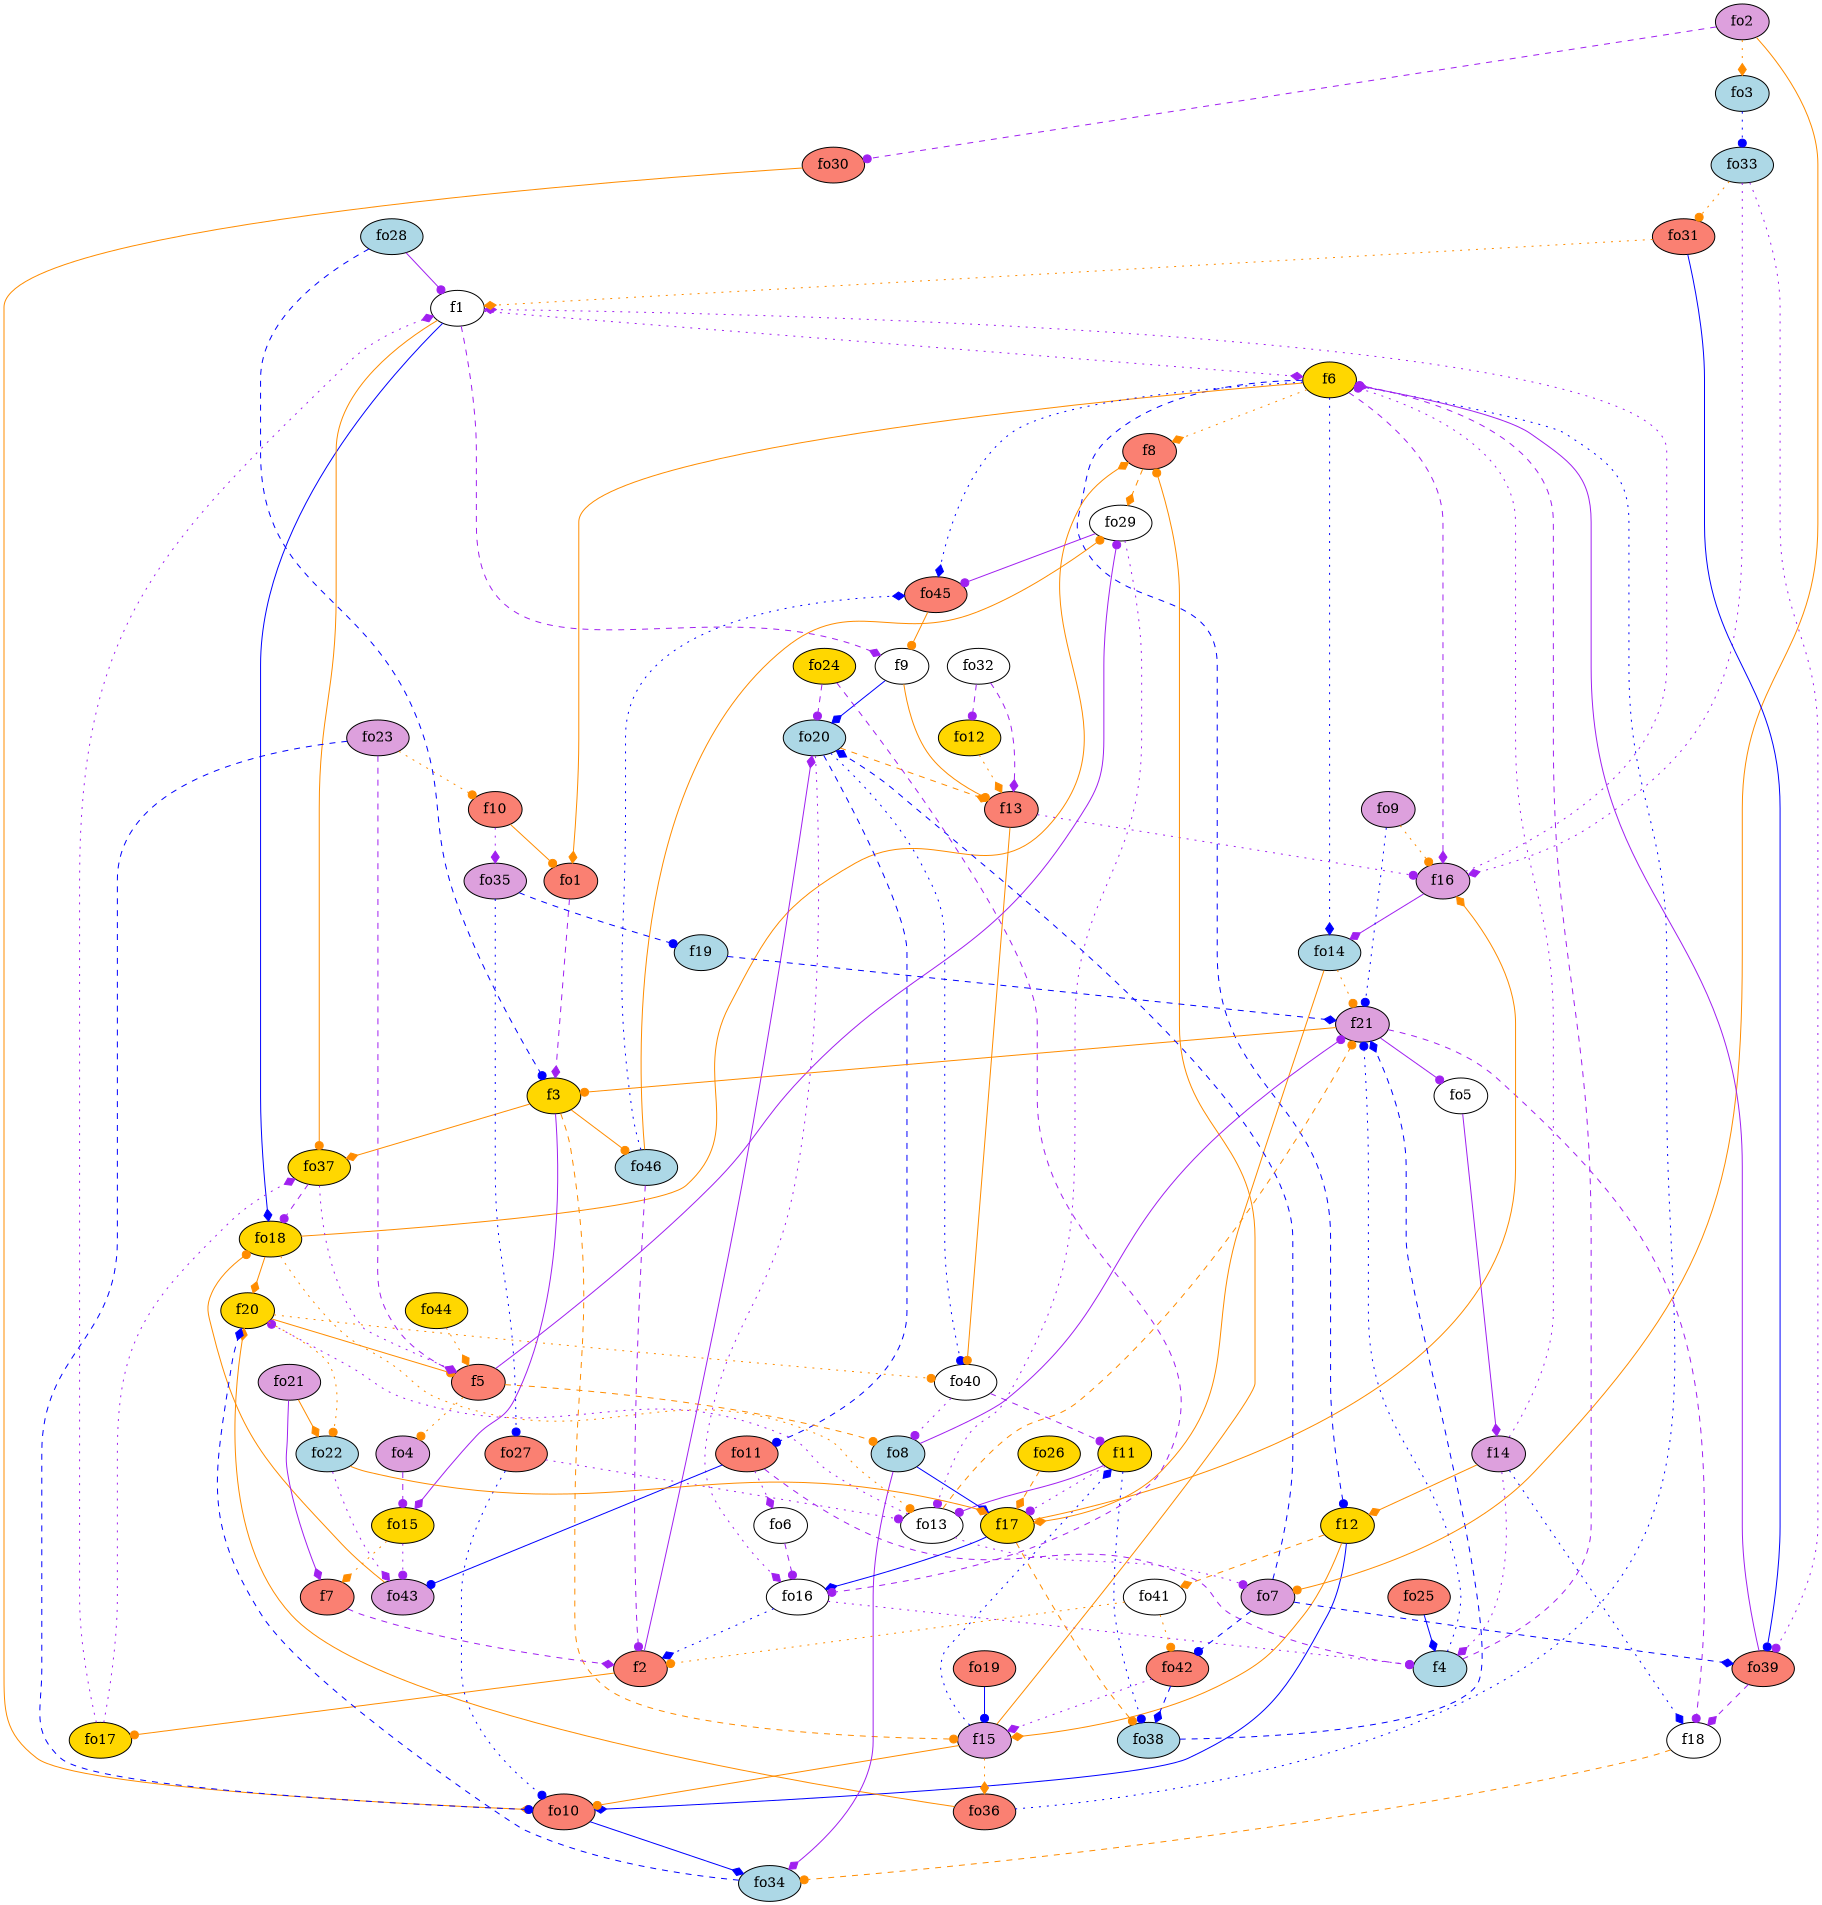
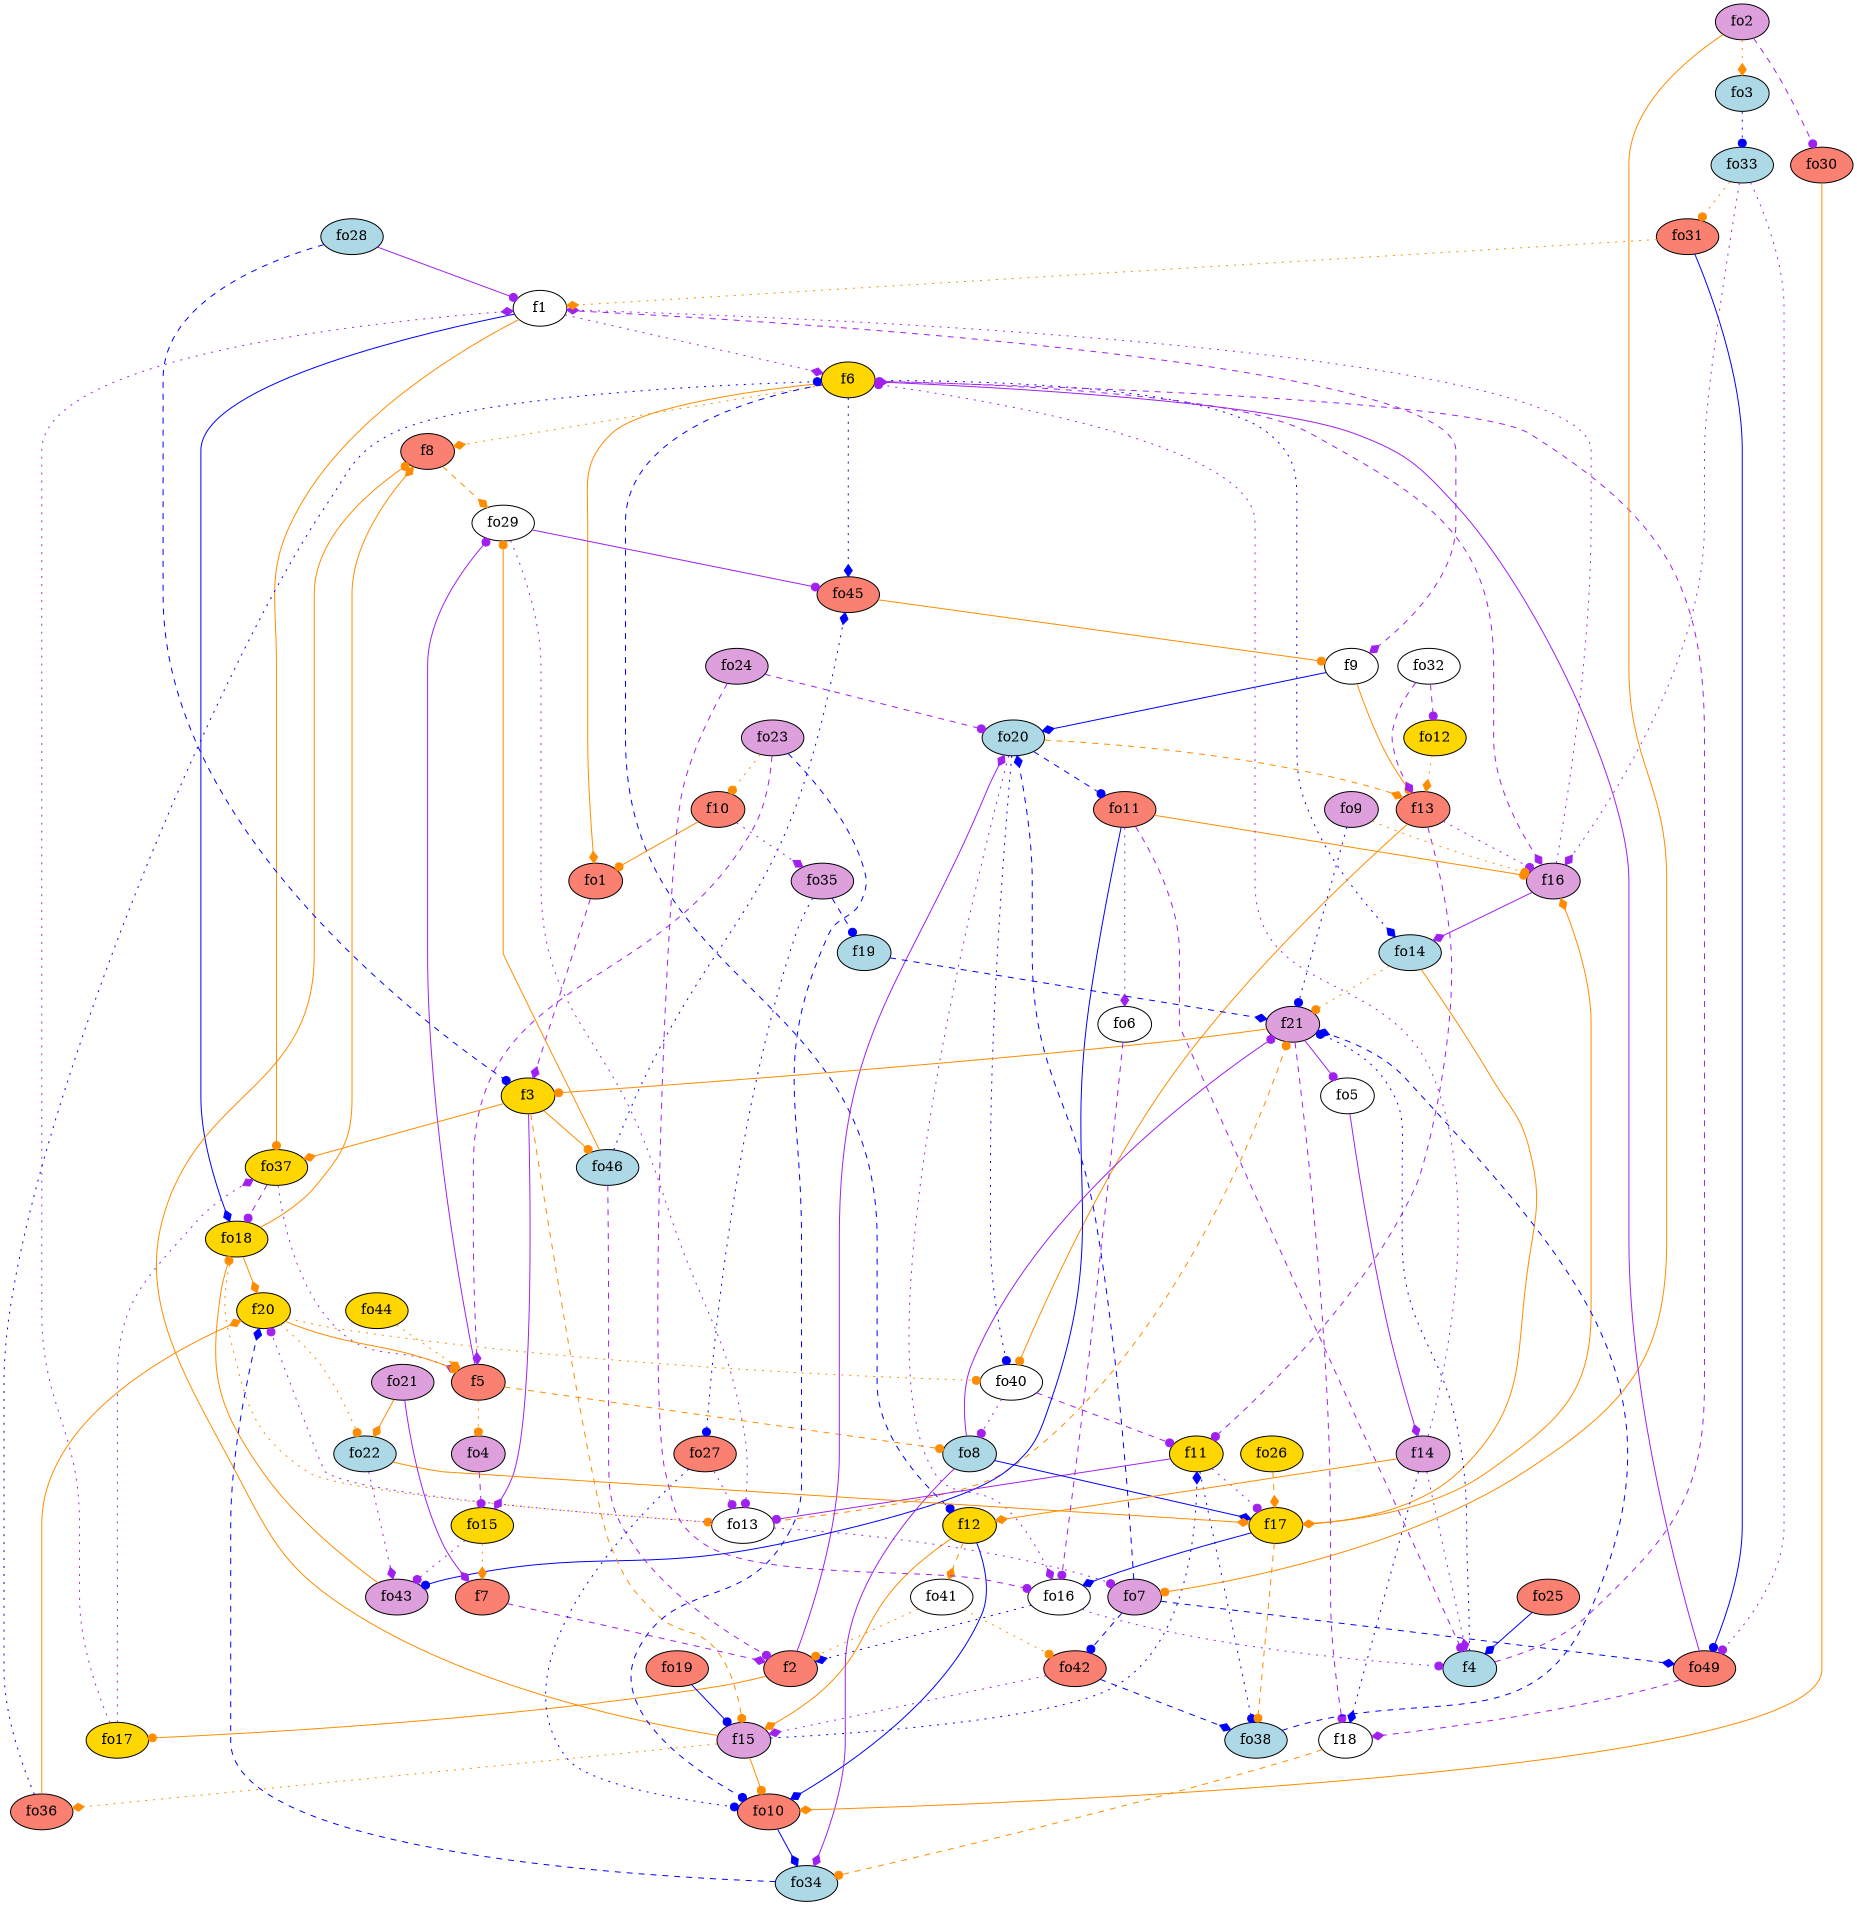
  strict digraph {
    node [fillcolor=salmon style=filled]
    edge [arrowhead=dot color=purple style=dotted weight=2]
    f1 [fillcolor=white]
    f6 [fillcolor=gold]
    f9 [fillcolor=white]
    fo18 [fillcolor=gold]
    fo37 [fillcolor=gold]
    f8
    f12 [fillcolor=gold]
    f16 [fillcolor=plum]
    fo1
    fo14 [fillcolor=lightblue]
    fo45
    fo20 [fillcolor=lightblue]
    f13
    fo13 [fillcolor=white]
    f20 [fillcolor=gold]
    f5
    fo17 [fillcolor=gold]
    f2
    fo40 [fillcolor=white]
    fo16 [fillcolor=white]
    fo11
    f3 [fillcolor=gold]
    f15 [fillcolor=plum]
    fo15 [fillcolor=gold]
    fo46 [fillcolor=lightblue]
    f11 [fillcolor=gold]
    fo10
    fo36
    f7
    fo43 [fillcolor=plum]
    fo29 [fillcolor=white]
    f4 [fillcolor=lightblue]
    f21 [fillcolor=plum]
    f18 [fillcolor=white]
    fo5 [fillcolor=white]
    fo4 [fillcolor=plum]
    fo8 [fillcolor=lightblue]
    f17 [fillcolor=gold]
    fo34 [fillcolor=lightblue]
    fo41 [fillcolor=white]
    f10
    fo35 [fillcolor=plum]
    f19 [fillcolor=lightblue]
    fo27
    fo38 [fillcolor=lightblue]
    fo7 [fillcolor=plum]
    fo42
    f14 [fillcolor=plum]
    fo22 [fillcolor=lightblue]
    fo2 [fillcolor=plum]
    fo3 [fillcolor=lightblue]
    fo30
    fo33 [fillcolor=lightblue]
-   fo39
+   fo39 [label=fo49]
    fo31
    fo6 [fillcolor=white]
    fo9 [fillcolor=plum]
    fo12 [fillcolor=gold]
    fo19
    fo21 [fillcolor=plum]
    fo23 [fillcolor=plum]
-   fo24 [fillcolor=gold]
+   fo24 [fillcolor=plum]
    fo25
    fo26 [fillcolor=gold]
    fo28 [fillcolor=lightblue]
    fo32 [fillcolor=white]
    fo44 [fillcolor=gold]
    f1 -> f6 [arrowhead=diamond]
    f1 -> f9 [arrowhead=diamond style=dashed]
    f1 -> fo18 [arrowhead=diamond color=blue style=solid]
    f1 -> fo37 [color=darkorange style=solid]
    f6 -> f8 [arrowhead=diamond color=darkorange]
    f6 -> f12 [color=blue style=dashed]
    f6 -> f16 [arrowhead=diamond style=dashed]
    f6 -> fo1 [arrowhead=diamond color=darkorange style=solid]
    f6 -> fo14 [arrowhead=diamond color=blue]
    f6 -> fo45 [arrowhead=diamond color=blue]
    f9 -> fo20 [arrowhead=diamond color=blue style=solid]
    f9 -> f13 [color=darkorange style=solid]
    fo18 -> f8 [arrowhead=diamond color=darkorange style=solid]
    fo18 -> fo13 [color=darkorange]
    fo18 -> f20 [arrowhead=diamond color=darkorange style=solid]
    fo37 -> fo18 [style=dashed]
    fo37 -> f5 [arrowhead=diamond]
    f8 -> fo29 [arrowhead=diamond color=darkorange style=dashed]
    f12 -> f15 [arrowhead=diamond color=darkorange style=solid]
    f12 -> fo10 [arrowhead=diamond color=blue style=solid]
    f12 -> fo41 [arrowhead=diamond color=darkorange style=dashed]
    f16 -> f1 [arrowhead=diamond]
    f16 -> fo14 [arrowhead=diamond style=solid]
    fo1 -> f3 [arrowhead=diamond style=dashed]
    fo14 -> f21 [color=darkorange]
    fo14 -> f17 [arrowhead=diamond color=darkorange style=solid]
    fo45 -> f9 [color=darkorange style=solid]
    fo20 -> f13 [arrowhead=diamond color=darkorange style=dashed]
    fo20 -> fo40 [color=blue]
    fo20 -> fo16 [arrowhead=diamond]
    fo20 -> fo11 [color=blue style=dashed]
    f13 -> f16
    f13 -> fo40 [color=darkorange style=solid]
+   f13 -> f11 [style=dashed]
    fo13 -> f20
    fo13 -> f21 [color=darkorange style=dashed]
    fo13 -> fo7
    f20 -> f5 [color=darkorange style=solid]
    f20 -> fo40 [color=darkorange]
    f20 -> fo22 [color=darkorange]
    f5 -> fo29 [style=solid]
    f5 -> fo4 [color=darkorange]
    f5 -> fo8 [color=darkorange style=dashed]
    fo17 -> f1 [arrowhead=diamond]
    fo17 -> fo37 [arrowhead=diamond]
    f2 -> fo20 [arrowhead=diamond style=solid]
    f2 -> fo17 [color=darkorange style=solid]
    fo40 -> f11 [style=dashed]
    fo40 -> fo8
    fo16 -> f2 [arrowhead=diamond color=blue]
    fo16 -> f4
+   fo11 -> f16 [color=darkorange style=solid]
    fo11 -> fo43 [color=blue style=solid]
    fo11 -> f4 [style=dashed]
    fo11 -> fo6 [arrowhead=diamond]
    f3 -> fo37 [arrowhead=diamond color=darkorange style=solid]
    f3 -> f15 [color=darkorange style=dashed]
    f3 -> fo15 [arrowhead=diamond style=solid]
    f3 -> fo46 [color=darkorange style=solid]
    f15 -> f8 [color=darkorange style=solid]
    f15 -> f11 [arrowhead=diamond color=blue]
    f15 -> fo10 [color=darkorange style=solid]
    f15 -> fo36 [arrowhead=diamond color=darkorange]
    fo15 -> f7 [arrowhead=diamond color=darkorange]
    fo15 -> fo43
    fo46 -> fo45 [arrowhead=diamond color=blue]
    fo46 -> f2 [style=dashed]
    fo46 -> fo29 [color=darkorange style=solid]
    f11 -> fo13 [style=solid]
    f11 -> f17
    f11 -> fo38 [color=blue]
    fo10 -> fo34 [arrowhead=diamond color=blue style=solid]
    fo36 -> f6 [color=blue]
    fo36 -> f20 [arrowhead=diamond color=darkorange style=solid]
    f7 -> f2 [arrowhead=diamond style=dashed]
    fo43 -> fo18 [color=darkorange style=solid]
    fo29 -> fo45 [style=solid]
    fo29 -> fo13
    f4 -> f6 [style=dashed]
    f4 -> f21 [color=blue]
    f21 -> f3 [color=darkorange style=solid]
    f21 -> f18 [style=dashed]
    f21 -> fo5 [style=solid]
    f18 -> fo34 [color=darkorange style=dashed]
    fo5 -> f14 [arrowhead=diamond style=solid]
    fo4 -> fo15 [style=dashed]
    fo8 -> f21 [style=solid]
    fo8 -> f17 [arrowhead=diamond color=blue style=solid]
    fo8 -> fo34 [arrowhead=diamond style=solid]
    f17 -> f16 [arrowhead=diamond color=darkorange style=solid]
    f17 -> fo16 [arrowhead=diamond color=blue style=solid]
    f17 -> fo38 [color=darkorange style=dashed]
    fo34 -> f20 [arrowhead=diamond color=blue style=dashed]
    fo41 -> f2 [color=darkorange]
    fo41 -> fo42 [color=darkorange]
    f10 -> fo1 [color=darkorange style=solid]
    f10 -> fo35 [arrowhead=diamond]
    fo35 -> f19 [color=blue style=dashed]
    fo35 -> fo27 [color=blue]
    f19 -> f21 [arrowhead=diamond color=blue style=dashed]
    fo27 -> fo13
    fo27 -> fo10 [color=blue]
    fo38 -> f21 [arrowhead=diamond color=blue style=dashed]
    fo7 -> fo20 [arrowhead=diamond color=blue style=dashed]
    fo7 -> fo42 [color=blue style=dashed]
    fo7 -> fo39 [arrowhead=diamond color=blue style=dashed]
    fo42 -> f15 [arrowhead=diamond]
    fo42 -> fo38 [arrowhead=diamond color=blue style=dashed]
    f14 -> f6
    f14 -> f12 [arrowhead=diamond color=darkorange style=solid]
    f14 -> f4 [arrowhead=diamond]
    f14 -> f18 [arrowhead=diamond color=blue]
    fo22 -> fo43 [arrowhead=diamond]
    fo22 -> f17 [arrowhead=diamond color=darkorange style=solid]
    fo2 -> fo7 [color=darkorange style=solid]
    fo2 -> fo3 [arrowhead=diamond color=darkorange]
    fo2 -> fo30 [style=dashed]
    fo3 -> fo33 [color=blue]
    fo30 -> fo10 [arrowhead=diamond color=darkorange style=solid]
    fo33 -> f16 [arrowhead=diamond]
    fo33 -> fo39
    fo33 -> fo31 [color=darkorange]
    fo39 -> f6 [arrowhead=diamond style=solid]
    fo39 -> f18 [arrowhead=diamond style=dashed]
    fo31 -> f1 [arrowhead=diamond color=darkorange]
    fo31 -> fo39 [color=blue style=solid]
    fo6 -> fo16 [style=dashed]
    fo9 -> f16 [color=darkorange]
    fo9 -> f21 [color=blue]
    fo12 -> f13 [arrowhead=diamond color=darkorange]
    fo19 -> f15 [color=blue style=solid]
    fo21 -> f7 [arrowhead=diamond style=solid]
    fo21 -> fo22 [arrowhead=diamond color=darkorange style=solid]
    fo23 -> f5 [arrowhead=diamond style=dashed]
    fo23 -> fo10 [color=blue style=dashed]
    fo23 -> f10 [color=darkorange]
    fo24 -> fo20 [style=dashed]
    fo24 -> fo16 [style=dashed]
    fo25 -> f4 [arrowhead=diamond color=blue style=solid]
    fo26 -> f17 [arrowhead=diamond color=darkorange style=dashed]
    fo28 -> f1 [style=solid]
    fo28 -> f3 [color=blue style=dashed]
    fo32 -> f13 [arrowhead=diamond style=dashed]
    fo32 -> fo12 [style=dashed]
    fo44 -> f5 [arrowhead=diamond color=darkorange]
  }
